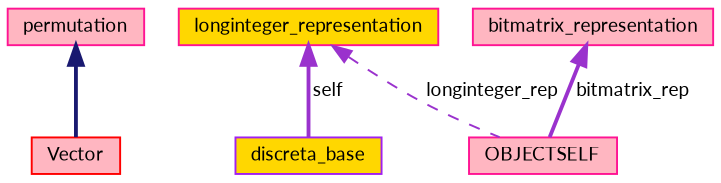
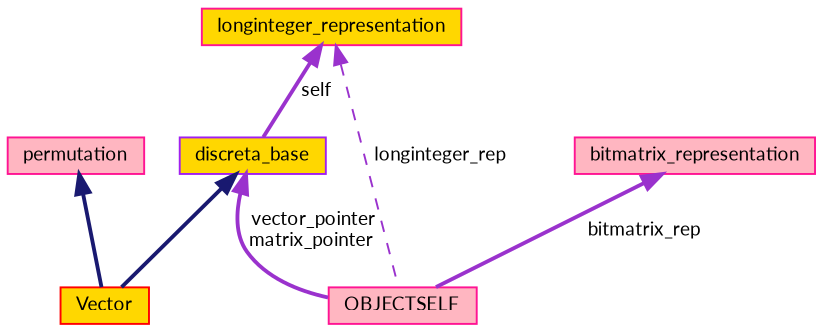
  digraph {
    fontname=Lato
    node [color=deeppink fillcolor=lightpink fontname=Lato fontsize=10 shape=record style=filled]
    edge [color=darkorchid3 dir=back fontname=Lato fontsize=10 labelfontname=Helvetica labelfontsize=10 style=bold]
    n1 [fontcolor=black height=0.2 label=permutation width=0.4]
-   n2 [color=red height=0.2 label=Vector width=0.4]
+   n2 [color=red fillcolor=gold height=0.2 label=Vector width=0.4]
    n3 [color=purple fillcolor=gold height=0.2 label=discreta_base width=0.4]
    n4 [height=0.2 label=OBJECTSELF width=0.4]
    n5 [fillcolor=gold height=0.2 label=longinteger_representation width=0.4]
    n6 [height=0.2 label=bitmatrix_representation width=0.4]
    n1 -> n2 [color=midnightblue]
+   n3 -> n2 [color=midnightblue]
+   n3 -> n4 [label=" vector_pointer\nmatrix_pointer"]
    n5 -> n3 [label=" self"]
    n5 -> n4 [label=" longinteger_rep" style=dashed]
    n6 -> n4 [label=" bitmatrix_rep"]
  }
